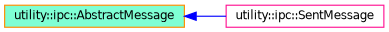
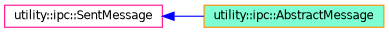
  digraph {
    rankdir=LR
    node [fontname=Helvetica fontsize=10 shape=record style=filled]
    n1 [color=deeppink fillcolor=white fontcolor=black height=0.2 label="utility::ipc::SentMessage" width=0.4]
    n2 [color=darkorange fillcolor=aquamarine height=0.2 label="utility::ipc::AbstractMessage" width=0.4]
-   n2 -> n1 [color=blue dir=back fontname=Helvetica fontsize=10 labelfontname=Helvetica labelfontsize=10 style=solid]
+   n1 -> n2 [color=blue dir=back fontname=Helvetica fontsize=10 labelfontname=Helvetica labelfontsize=10 style=solid]
  }
